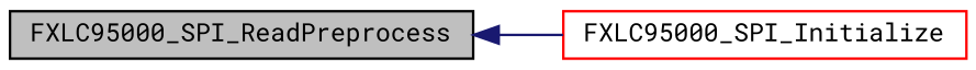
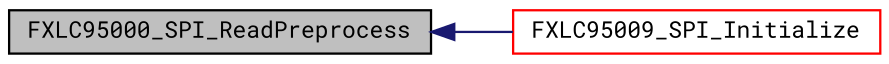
  digraph {
    rankdir=LR
    fontname="Roboto Mono"
    node [fontname="Roboto Mono" fontsize=10 shape=record style=filled]
    n1 [color=black fillcolor=grey75 fontcolor=black height=0.2 label=FXLC95000_SPI_ReadPreprocess width=0.4]
-   n2 [color=red fillcolor=white height=0.2 label=FXLC95000_SPI_Initialize width=0.4]
+   n2 [color=red fillcolor=white height=0.2 label=FXLC95009_SPI_Initialize width=0.4]
    n1 -> n2 [color=midnightblue dir=back fontname="Roboto Mono" fontsize=10 labelfontname=Helvetica labelfontsize=10 style=solid]
  }
